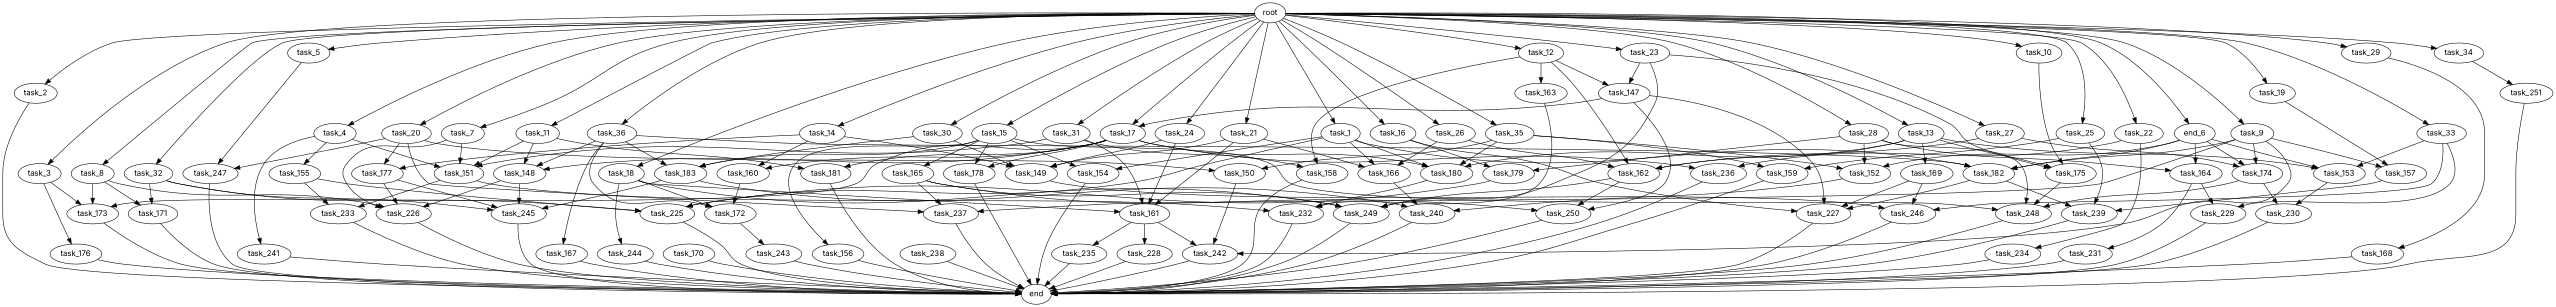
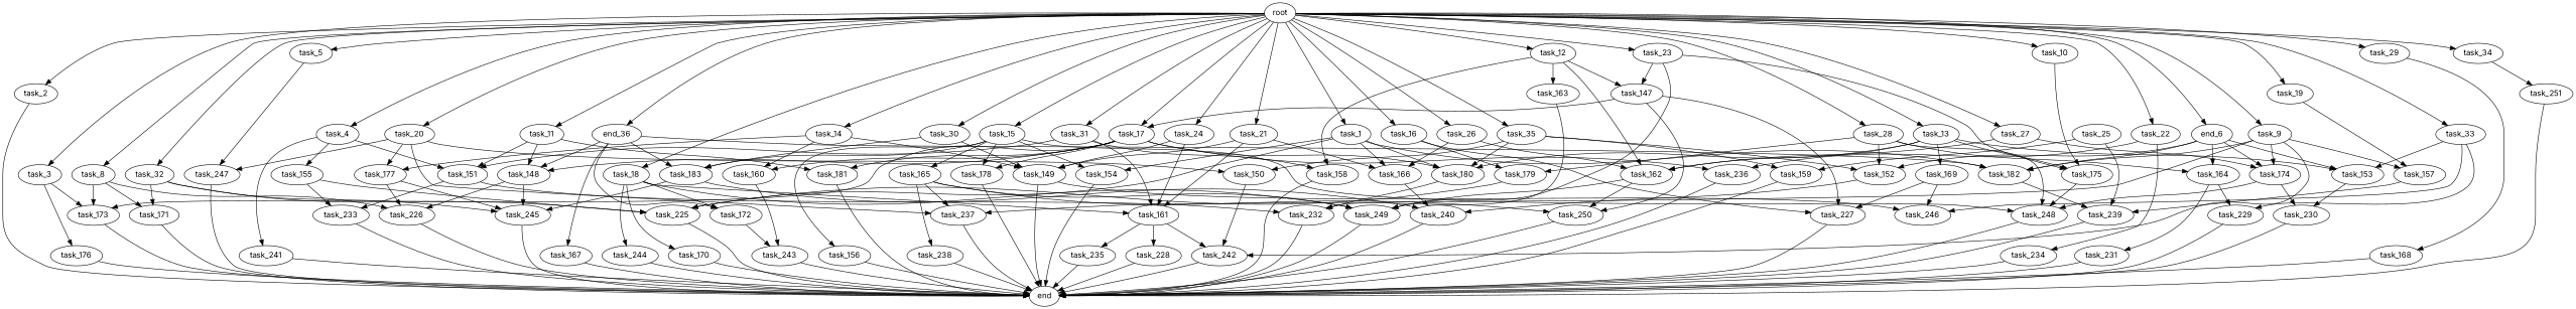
  digraph {
    fontname=Inter
    node [fontname=Inter]
    edge [fontname=Inter]
    root
    task_1
    task_2
    task_3
    task_4
    task_5
    n7 [label=end_6]
-   task_7
    task_8
    task_9
    task_10
    task_11
    task_12
    task_13
    task_14
    task_15
    task_16
    task_17
    task_18
    task_19
    task_20
    task_21
    task_22
    task_23
    task_24
    task_25
    task_26
    task_27
    task_28
    task_29
    task_30
    task_31
    task_32
    task_33
    task_34
    task_35
-   task_36
+   task_36 [label=end_36]
    task_154
    task_166
    task_180
    task_182
    task_225
    end
    task_173
    task_176
    task_151
    task_155
    task_241
    task_247
    task_152
    task_153
    task_164
    task_174
    task_226
    task_171
    task_157
    task_237
    task_242
    task_175
    task_148
    task_181
    task_147
    task_158
    task_162
    task_163
    task_169
    task_149
    task_160
    task_177
    task_156
    task_165
    task_178
    task_183
    task_248
    task_179
    task_227
    task_236
    task_161
    task_170
    task_172
    task_244
    task_249
    task_150
    task_234
    task_159
    task_239
    task_168
    task_245
    task_229
    task_246
    task_251
    task_167
    task_240
    task_232
    task_233
    task_230
    task_231
    task_250
    task_243
    task_238
    task_228
    task_235
    root -> task_1
    root -> task_2
    root -> task_3
    root -> task_4
    root -> task_5
    root -> n7
-   root -> task_7
    root -> task_8
    root -> task_9
    root -> task_10
    root -> task_11
    root -> task_12
    root -> task_13
    root -> task_14
    root -> task_15
    root -> task_16
    root -> task_17
    root -> task_18
    root -> task_19
    root -> task_20
    root -> task_21
    root -> task_22
    root -> task_23
    root -> task_24
-   root -> task_25
    root -> task_26
    root -> task_27
    root -> task_28
    root -> task_29
    root -> task_30
    root -> task_31
    root -> task_32
    root -> task_33
    root -> task_34
    root -> task_35
    root -> task_36
    task_1 -> task_154
    task_1 -> task_166
    task_1 -> task_180
    task_1 -> task_182
    task_1 -> task_225
    task_2 -> end
    task_3 -> task_173
    task_3 -> task_176
    task_4 -> task_151
    task_4 -> task_155
    task_4 -> task_241
    task_5 -> task_247
    n7 -> task_182
    n7 -> task_152
    n7 -> task_153
    n7 -> task_164
    n7 -> task_174
-   task_7 -> task_151
-   task_7 -> task_226
    task_8 -> task_173
    task_8 -> task_226
    task_8 -> task_171
    task_9 -> task_182
    task_9 -> task_174
    task_9 -> task_157
    task_9 -> task_237
    task_9 -> task_242
    task_10 -> task_175
    task_11 -> task_151
    task_11 -> task_148
    task_11 -> task_181
    task_12 -> task_147
    task_12 -> task_158
    task_12 -> task_162
    task_12 -> task_163
    task_13 -> task_180
    task_13 -> task_153
    task_13 -> task_175
    task_13 -> task_162
    task_13 -> task_169
    task_14 -> task_149
    task_14 -> task_160
    task_14 -> task_177
    task_15 -> task_154
    task_15 -> task_156
    task_15 -> task_165
    task_15 -> task_178
    task_15 -> task_183
    task_15 -> task_248
    task_16 -> task_179
    task_16 -> task_227
    task_17 -> task_180
    task_17 -> task_173
    task_17 -> task_148
    task_17 -> task_181
    task_17 -> task_160
    task_17 -> task_178
    task_17 -> task_236
    task_18 -> task_161
+   task_18 -> task_170
    task_18 -> task_172
    task_18 -> task_244
    task_18 -> task_249
    task_19 -> task_157
    task_20 -> task_247
    task_20 -> task_237
    task_20 -> task_177
    task_20 -> task_150
    task_21 -> task_166
    task_21 -> task_149
    task_21 -> task_161
    task_22 -> task_236
    task_22 -> task_234
    task_23 -> task_175
    task_23 -> task_147
    task_23 -> task_249
    task_24 -> task_149
    task_24 -> task_161
    task_25 -> task_159
    task_25 -> task_239
    task_26 -> task_166
    task_26 -> task_162
    task_27 -> task_174
    task_27 -> task_162
    task_28 -> task_152
    task_28 -> task_164
    task_28 -> task_248
    task_28 -> task_179
    task_29 -> task_168
    task_30 -> task_149
    task_30 -> task_183
    task_31 -> task_151
    task_31 -> task_158
    task_31 -> task_161
    task_32 -> task_225
    task_32 -> task_171
    task_32 -> task_245
    task_33 -> task_153
    task_33 -> task_229
    task_33 -> task_246
    task_34 -> task_251
    task_35 -> task_180
    task_35 -> task_152
    task_35 -> task_150
    task_35 -> task_159
    task_36 -> task_182
    task_36 -> task_148
    task_36 -> task_183
    task_36 -> task_172
    task_36 -> task_167
    task_154 -> end
    task_166 -> task_240
    task_180 -> task_232
-   task_182 -> task_227
    task_182 -> task_239
    task_225 -> end
    task_173 -> end
    task_176 -> end
    task_151 -> task_232
    task_151 -> task_233
    task_155 -> task_225
    task_155 -> task_233
    task_241 -> end
    task_247 -> end
    task_152 -> task_240
    task_153 -> task_230
    task_164 -> task_229
    task_164 -> task_231
    task_174 -> task_248
    task_174 -> task_230
    task_226 -> end
    task_171 -> end
    task_157 -> task_239
    task_237 -> end
    task_242 -> end
    task_175 -> task_248
    task_148 -> task_226
    task_148 -> task_245
    task_181 -> end
    task_147 -> task_17
    task_147 -> task_227
    task_147 -> task_250
    task_158 -> end
    task_162 -> task_249
    task_162 -> task_250
    task_163 -> task_232
    task_169 -> task_227
    task_169 -> task_246
    task_149 -> task_246
-   task_160 -> task_172
+   task_160 -> task_243
    task_177 -> task_226
    task_177 -> task_245
    task_156 -> end
    task_165 -> task_237
    task_165 -> task_249
    task_165 -> task_250
+   task_165 -> task_238
    task_178 -> end
    task_183 -> task_245
    task_183 -> task_240
    task_248 -> end
    task_179 -> task_225
    task_227 -> end
    task_236 -> end
    task_161 -> task_242
    task_161 -> task_228
    task_161 -> task_235
    task_170 -> end
    task_172 -> task_243
    task_244 -> end
    task_249 -> end
    task_150 -> task_242
    task_234 -> end
    task_159 -> end
    task_239 -> end
    task_168 -> end
    task_245 -> end
    task_229 -> end
-   task_246 -> end
+   task_149 -> end
    task_251 -> end
    task_167 -> end
    task_240 -> end
    task_232 -> end
    task_233 -> end
    task_230 -> end
    task_231 -> end
    task_250 -> end
    task_243 -> end
    task_238 -> end
    task_228 -> end
    task_235 -> end
  }
